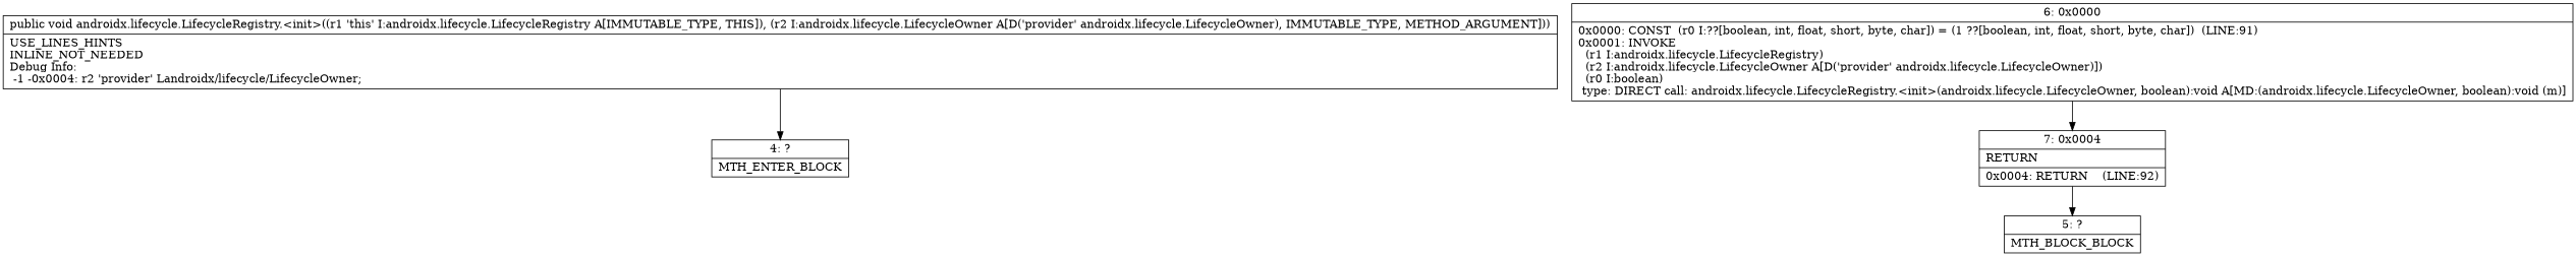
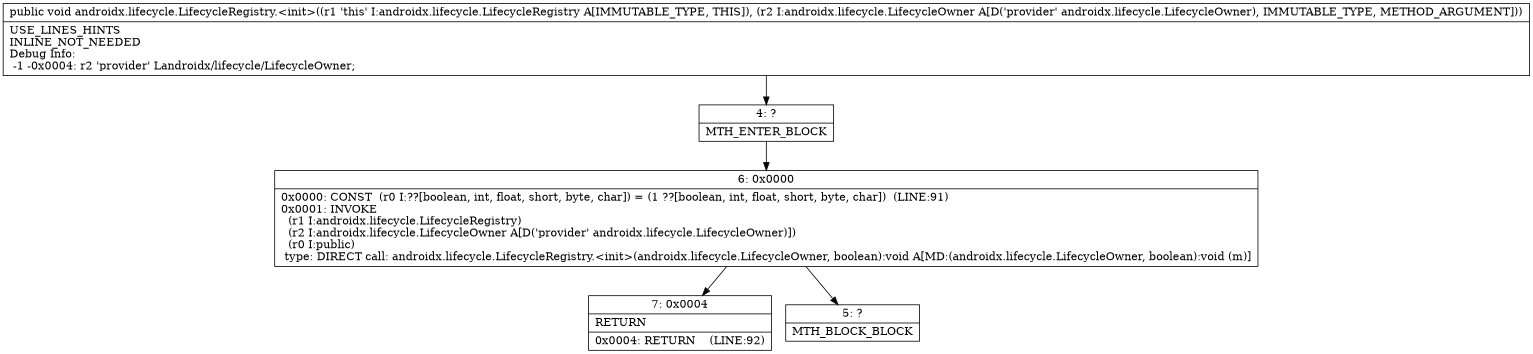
  digraph {
    node [shape=record]
    n1 [label="{4\:\ ?|MTH_ENTER_BLOCK\l}"]
-   n2 [label="{6\:\ 0x0000|0x0000: CONST  (r0 I:??[boolean, int, float, short, byte, char]) = (1 ??[boolean, int, float, short, byte, char])  (LINE:91)\l0x0001: INVOKE  \l  (r1 I:androidx.lifecycle.LifecycleRegistry)\l  (r2 I:androidx.lifecycle.LifecycleOwner A[D('provider' androidx.lifecycle.LifecycleOwner)])\l  (r0 I:boolean)\l type: DIRECT call: androidx.lifecycle.LifecycleRegistry.\<init\>(androidx.lifecycle.LifecycleOwner, boolean):void A[MD:(androidx.lifecycle.LifecycleOwner, boolean):void (m)]\l}"]
+   n2 [label="{6\:\ 0x0000|0x0000: CONST  (r0 I:??[boolean, int, float, short, byte, char]) = (1 ??[boolean, int, float, short, byte, char])  (LINE:91)\l0x0001: INVOKE  \l  (r1 I:androidx.lifecycle.LifecycleRegistry)\l  (r2 I:androidx.lifecycle.LifecycleOwner A[D('provider' androidx.lifecycle.LifecycleOwner)])\l  (r0 I:public)\l type: DIRECT call: androidx.lifecycle.LifecycleRegistry.\<init\>(androidx.lifecycle.LifecycleOwner, boolean):void A[MD:(androidx.lifecycle.LifecycleOwner, boolean):void (m)]\l}"]
    n3 [label="{7\:\ 0x0004|RETURN\l|0x0004: RETURN    (LINE:92)\l}"]
    n4 [label="{5\:\ ?|MTH_BLOCK_BLOCK\l}"]
    n5 [label="{public void androidx.lifecycle.LifecycleRegistry.\<init\>((r1 'this' I:androidx.lifecycle.LifecycleRegistry A[IMMUTABLE_TYPE, THIS]), (r2 I:androidx.lifecycle.LifecycleOwner A[D('provider' androidx.lifecycle.LifecycleOwner), IMMUTABLE_TYPE, METHOD_ARGUMENT]))  | USE_LINES_HINTS\lINLINE_NOT_NEEDED\lDebug Info:\l  \-1 \-0x0004: r2 'provider' Landroidx\/lifecycle\/LifecycleOwner;\l}"]
+   n1 -> n2
    n2 -> n3
-   n3 -> n4
+   n2 -> n4
    n5 -> n1
  }
